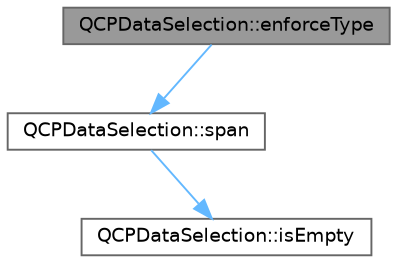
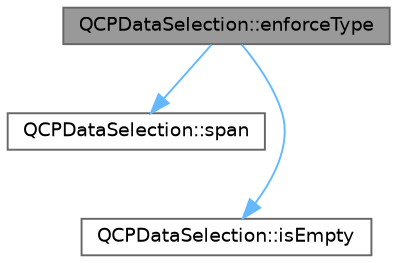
  digraph {
    rankdir=TB
    node [color=grey40 fillcolor=white fontname=Helvetica fontsize=10 shape=box style=filled]
    edge [color=steelblue1 fontname=Helvetica fontsize=10 labelfontname=Helvetica labelfontsize=10 style=solid]
    n1 [color=gray40 fillcolor=grey60 fontcolor=black height=0.2 label="QCPDataSelection::enforceType" width=0.4]
    n2 [height=0.2 label="QCPDataSelection::span" width=0.4]
    n3 [height=0.2 label="QCPDataSelection::isEmpty" width=0.4]
    n1 -> n2
-   n2 -> n3
+   n1 -> n3
  }
